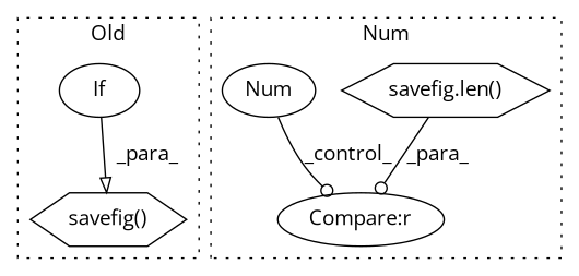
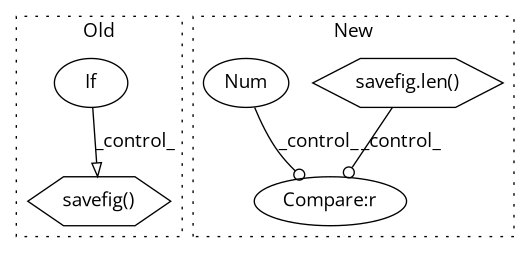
  digraph {
    fontname="Open Sans"
    node [a=75 fontname="Open Sans" shape=ellipse]
    edge [arrowhead=odot fontname="Open Sans"]
    n1 [l="12,1" label="savefig()" s="3745,3761" shape=hexagon]
    n2 [a=96 l=3 label=If s=3728]
    n3 [l="4,1" label="savefig.len()" s="2417,2438" shape=hexagon]
    n4 [a=40 l=27 label="Compare:r" s=2417]
    n5 [a=76 l=1 label=Num s=2443]
    subgraph cluster_1 {
      label=Old
      style=dotted
      n1
      n2
    }
    subgraph cluster_2 {
-     label=Num
+     label=New
      style=dotted
      n3
      n4
      n5
    }
-   n2 -> n1 [arrowhead=onormal label=_para_]
-   n3 -> n4 [label=_para_]
+   n2 -> n1 [arrowhead=onormal label=_control_]
+   n3 -> n4 [label=_control_]
    n5 -> n4 [label=_control_]
  }
